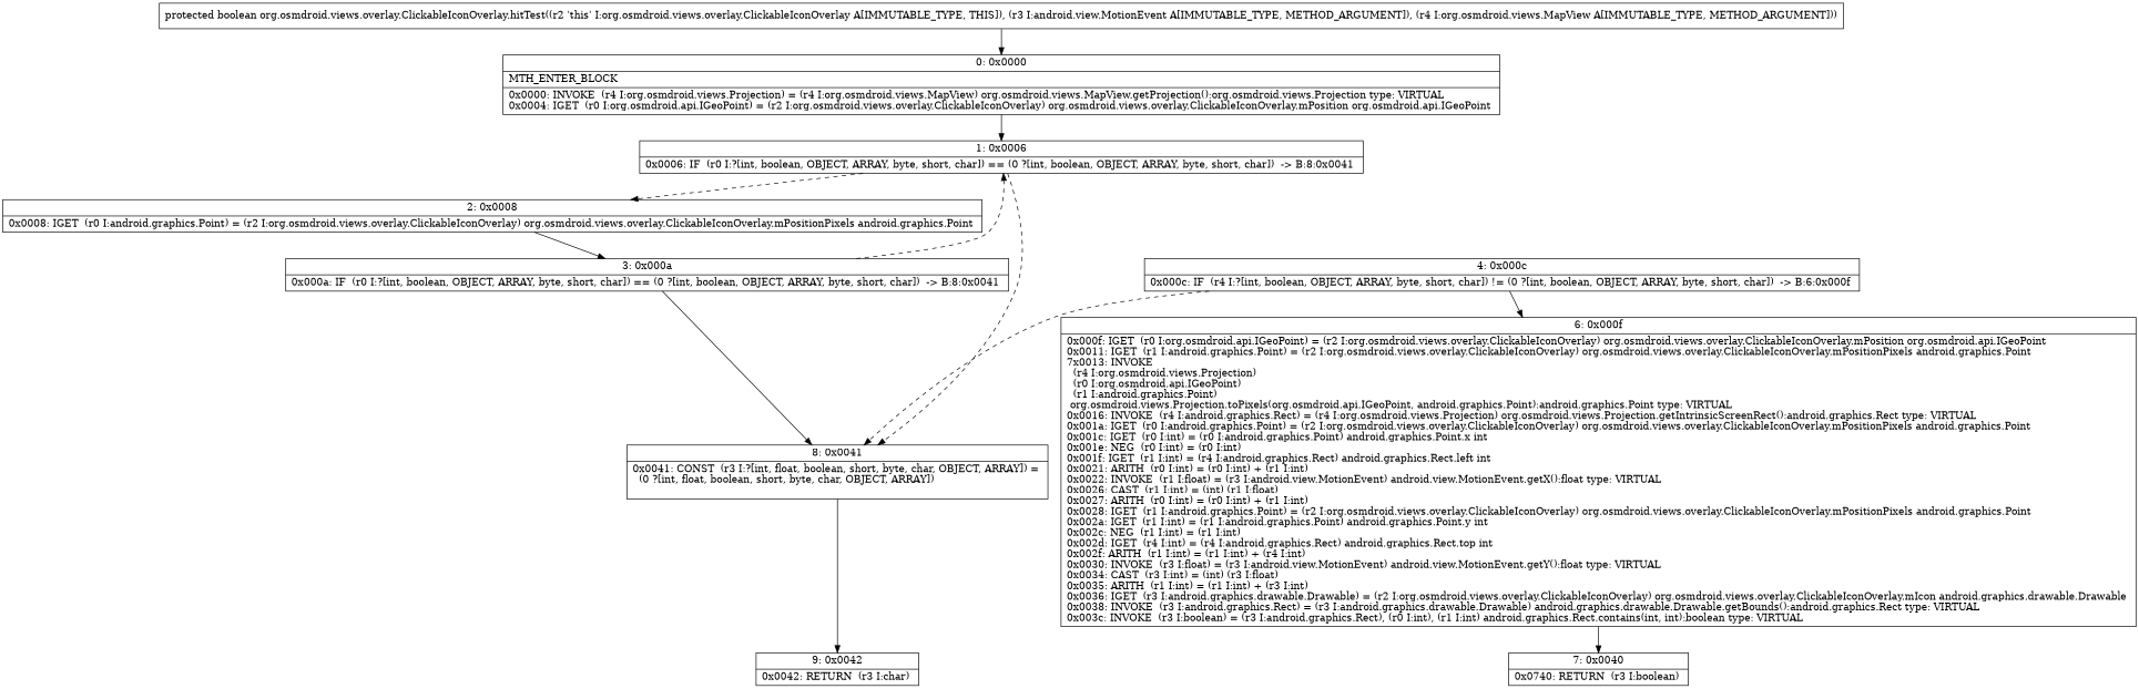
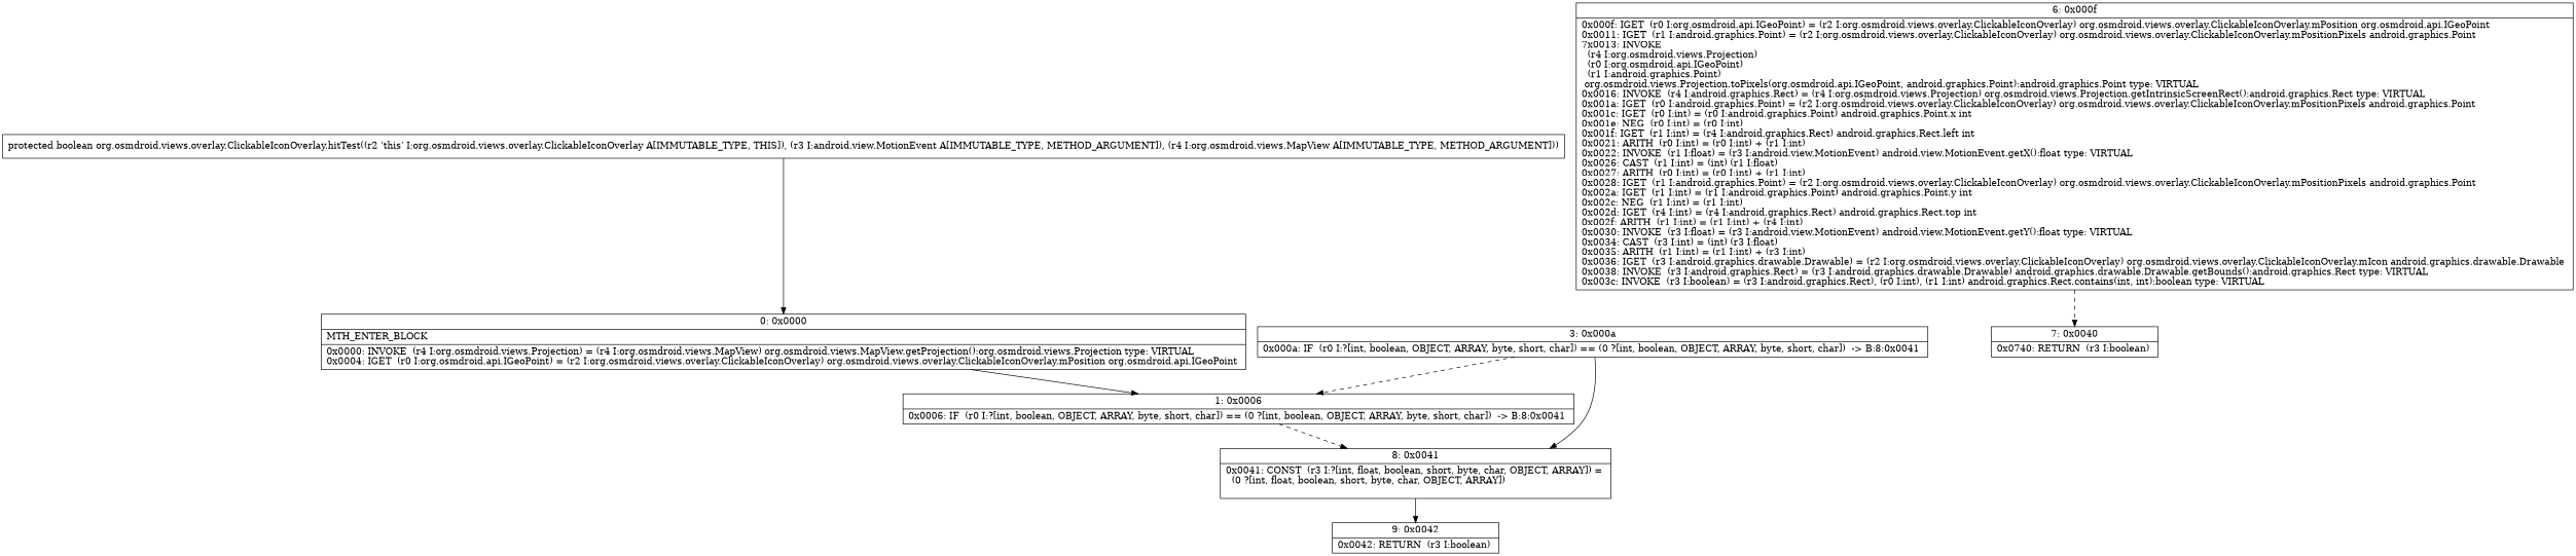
  digraph {
    node [shape=record]
    n1 [label="{0\:\ 0x0000|MTH_ENTER_BLOCK\l|0x0000: INVOKE  (r4 I:org.osmdroid.views.Projection) = (r4 I:org.osmdroid.views.MapView) org.osmdroid.views.MapView.getProjection():org.osmdroid.views.Projection type: VIRTUAL \l0x0004: IGET  (r0 I:org.osmdroid.api.IGeoPoint) = (r2 I:org.osmdroid.views.overlay.ClickableIconOverlay) org.osmdroid.views.overlay.ClickableIconOverlay.mPosition org.osmdroid.api.IGeoPoint \l}"]
    n2 [label="{1\:\ 0x0006|0x0006: IF  (r0 I:?[int, boolean, OBJECT, ARRAY, byte, short, char]) == (0 ?[int, boolean, OBJECT, ARRAY, byte, short, char])  \-\> B:8:0x0041 \l}"]
-   n3 [label="{2\:\ 0x0008|0x0008: IGET  (r0 I:android.graphics.Point) = (r2 I:org.osmdroid.views.overlay.ClickableIconOverlay) org.osmdroid.views.overlay.ClickableIconOverlay.mPositionPixels android.graphics.Point \l}"]
    n4 [label="{8\:\ 0x0041|0x0041: CONST  (r3 I:?[int, float, boolean, short, byte, char, OBJECT, ARRAY]) = \l  (0 ?[int, float, boolean, short, byte, char, OBJECT, ARRAY])\l \l}"]
    n5 [label="{3\:\ 0x000a|0x000a: IF  (r0 I:?[int, boolean, OBJECT, ARRAY, byte, short, char]) == (0 ?[int, boolean, OBJECT, ARRAY, byte, short, char])  \-\> B:8:0x0041 \l}"]
-   n6 [label="{9\:\ 0x0042|0x0042: RETURN  (r3 I:char) \l}"]
-   n7 [label="{4\:\ 0x000c|0x000c: IF  (r4 I:?[int, boolean, OBJECT, ARRAY, byte, short, char]) != (0 ?[int, boolean, OBJECT, ARRAY, byte, short, char])  \-\> B:6:0x000f \l}"]
+   n6 [label="{9\:\ 0x0042|0x0042: RETURN  (r3 I:boolean) \l}"]
    n8 [label="{6\:\ 0x000f|0x000f: IGET  (r0 I:org.osmdroid.api.IGeoPoint) = (r2 I:org.osmdroid.views.overlay.ClickableIconOverlay) org.osmdroid.views.overlay.ClickableIconOverlay.mPosition org.osmdroid.api.IGeoPoint \l0x0011: IGET  (r1 I:android.graphics.Point) = (r2 I:org.osmdroid.views.overlay.ClickableIconOverlay) org.osmdroid.views.overlay.ClickableIconOverlay.mPositionPixels android.graphics.Point \l7x0013: INVOKE  \l  (r4 I:org.osmdroid.views.Projection)\l  (r0 I:org.osmdroid.api.IGeoPoint)\l  (r1 I:android.graphics.Point)\l org.osmdroid.views.Projection.toPixels(org.osmdroid.api.IGeoPoint, android.graphics.Point):android.graphics.Point type: VIRTUAL \l0x0016: INVOKE  (r4 I:android.graphics.Rect) = (r4 I:org.osmdroid.views.Projection) org.osmdroid.views.Projection.getIntrinsicScreenRect():android.graphics.Rect type: VIRTUAL \l0x001a: IGET  (r0 I:android.graphics.Point) = (r2 I:org.osmdroid.views.overlay.ClickableIconOverlay) org.osmdroid.views.overlay.ClickableIconOverlay.mPositionPixels android.graphics.Point \l0x001c: IGET  (r0 I:int) = (r0 I:android.graphics.Point) android.graphics.Point.x int \l0x001e: NEG  (r0 I:int) = (r0 I:int) \l0x001f: IGET  (r1 I:int) = (r4 I:android.graphics.Rect) android.graphics.Rect.left int \l0x0021: ARITH  (r0 I:int) = (r0 I:int) + (r1 I:int) \l0x0022: INVOKE  (r1 I:float) = (r3 I:android.view.MotionEvent) android.view.MotionEvent.getX():float type: VIRTUAL \l0x0026: CAST  (r1 I:int) = (int) (r1 I:float) \l0x0027: ARITH  (r0 I:int) = (r0 I:int) + (r1 I:int) \l0x0028: IGET  (r1 I:android.graphics.Point) = (r2 I:org.osmdroid.views.overlay.ClickableIconOverlay) org.osmdroid.views.overlay.ClickableIconOverlay.mPositionPixels android.graphics.Point \l0x002a: IGET  (r1 I:int) = (r1 I:android.graphics.Point) android.graphics.Point.y int \l0x002c: NEG  (r1 I:int) = (r1 I:int) \l0x002d: IGET  (r4 I:int) = (r4 I:android.graphics.Rect) android.graphics.Rect.top int \l0x002f: ARITH  (r1 I:int) = (r1 I:int) + (r4 I:int) \l0x0030: INVOKE  (r3 I:float) = (r3 I:android.view.MotionEvent) android.view.MotionEvent.getY():float type: VIRTUAL \l0x0034: CAST  (r3 I:int) = (int) (r3 I:float) \l0x0035: ARITH  (r1 I:int) = (r1 I:int) + (r3 I:int) \l0x0036: IGET  (r3 I:android.graphics.drawable.Drawable) = (r2 I:org.osmdroid.views.overlay.ClickableIconOverlay) org.osmdroid.views.overlay.ClickableIconOverlay.mIcon android.graphics.drawable.Drawable \l0x0038: INVOKE  (r3 I:android.graphics.Rect) = (r3 I:android.graphics.drawable.Drawable) android.graphics.drawable.Drawable.getBounds():android.graphics.Rect type: VIRTUAL \l0x003c: INVOKE  (r3 I:boolean) = (r3 I:android.graphics.Rect), (r0 I:int), (r1 I:int) android.graphics.Rect.contains(int, int):boolean type: VIRTUAL \l}"]
    n9 [label="{7\:\ 0x0040|0x0740: RETURN  (r3 I:boolean) \l}"]
    n10 [label="{protected boolean org.osmdroid.views.overlay.ClickableIconOverlay.hitTest((r2 'this' I:org.osmdroid.views.overlay.ClickableIconOverlay A[IMMUTABLE_TYPE, THIS]), (r3 I:android.view.MotionEvent A[IMMUTABLE_TYPE, METHOD_ARGUMENT]), (r4 I:org.osmdroid.views.MapView A[IMMUTABLE_TYPE, METHOD_ARGUMENT])) }"]
    n1 -> n2
-   n2 -> n3 [style=dashed]
    n2 -> n4 [style=dashed]
-   n3 -> n5
    n4 -> n6
    n5 -> n2 [style=dashed]
    n5 -> n4
-   n7 -> n4 [style=dashed]
-   n7 -> n8
-   n8 -> n9
+   n8 -> n9 [style=dashed]
    n10 -> n1
  }
